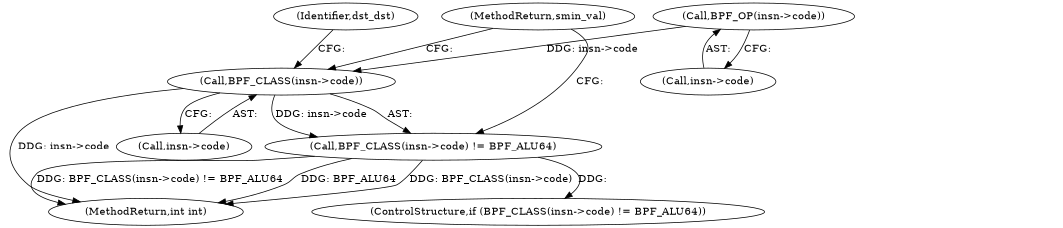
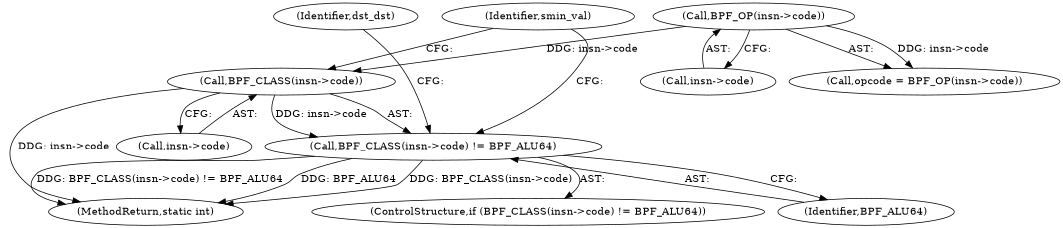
  digraph {
    n1 [label="(Call,BPF_CLASS(insn->code))"]
    n2 [label="(Call,BPF_CLASS(insn->code) != BPF_ALU64)"]
    n3 [label="(Call,insn->code)"]
-   n4 [label="(MethodReturn,int int)"]
+   n4 [label="(MethodReturn,static int)"]
    n5 [label="(ControlStructure,if (BPF_CLASS(insn->code) != BPF_ALU64))"]
+   n6 [label="(Identifier,BPF_ALU64)"]
    n7 [label="(Call,BPF_OP(insn->code))"]
+   n8 [label="(Call,opcode = BPF_OP(insn->code))"]
    n9 [label="(Call,insn->code)"]
    n10 [label="(Identifier,dst_dst)"]
-   n11 [label="(MethodReturn,smin_val)"]
+   n11 [label="(Identifier,smin_val)"]
    n1 -> n2 [label="AST: "]
    n1 -> n2 [label="DDG: insn->code"]
    n1 -> n3 [label="CFG: "]
    n1 -> n4 [label="DDG: insn->code"]
    n2 -> n4 [label="DDG: BPF_CLASS(insn->code) != BPF_ALU64"]
    n2 -> n4 [label="DDG: BPF_ALU64"]
    n2 -> n4 [label="DDG: BPF_CLASS(insn->code)"]
-   n2 -> n5 [label="DDG: "]
+   n2 -> n5 [label="AST: "]
+   n2 -> n6 [label="CFG: "]
    n3 -> n1 [label="AST: "]
+   n6 -> n2 [label="AST: "]
    n7 -> n1 [label="DDG: insn->code"]
+   n7 -> n8 [label="AST: "]
+   n7 -> n8 [label="DDG: insn->code"]
    n7 -> n9 [label="CFG: "]
    n9 -> n7 [label="AST: "]
-   n10 -> n1 [label="CFG: "]
+   n10 -> n2 [label="CFG: "]
    n11 -> n1 [label="CFG: "]
    n11 -> n2 [label="CFG: "]
  }
